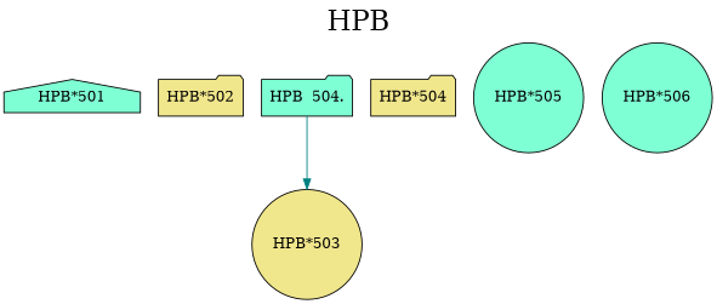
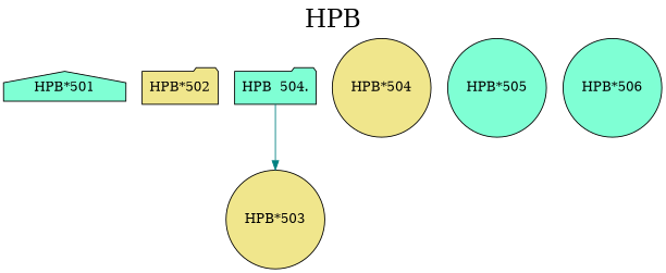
  digraph {
    fontsize=27
    label=HPB
    labelloc=t
    node [style=filled fillcolor=aquamarine shape=folder]
    "HPB*501" [shape=house]
    "HPB*502" [fillcolor=khaki]
    "HPB  504."
    "HPB*503" [fillcolor=khaki shape=circle]
-   "HPB*504" [fillcolor=khaki]
+   "HPB*504" [fillcolor=khaki shape=circle]
    "HPB*505" [shape=circle]
    "HPB*506" [shape=circle]
    "HPB  504." -> "HPB*503" [style=solid color=teal]
  }
